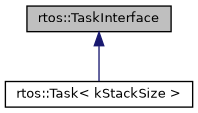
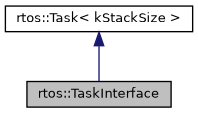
  digraph {
    node [color=black fontname=Helvetica fontsize=10 shape=record style=filled]
    n1 [fillcolor=grey75 fontcolor=black height=0.2 label="rtos::TaskInterface" width=0.4]
    n2 [fillcolor=white height=0.2 label="rtos::Task\< kStackSize \>" width=0.4]
-   n1 -> n2 [color=midnightblue dir=back fontname=Helvetica fontsize=10 labelfontname=Helvetica labelfontsize=10 style=solid]
+   n2 -> n1 [color=midnightblue dir=back fontname=Helvetica fontsize=10 labelfontname=Helvetica labelfontsize=10 style=solid]
  }
